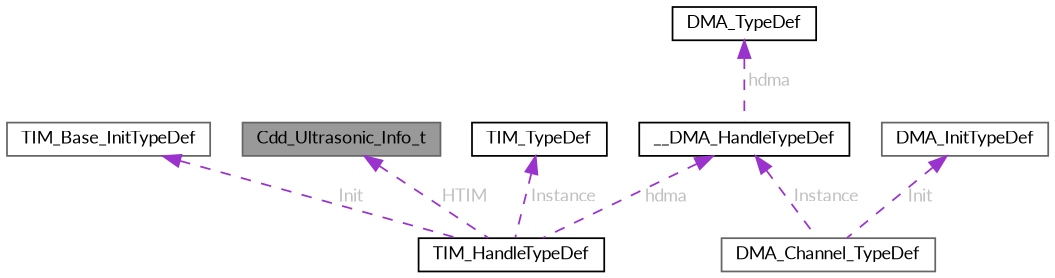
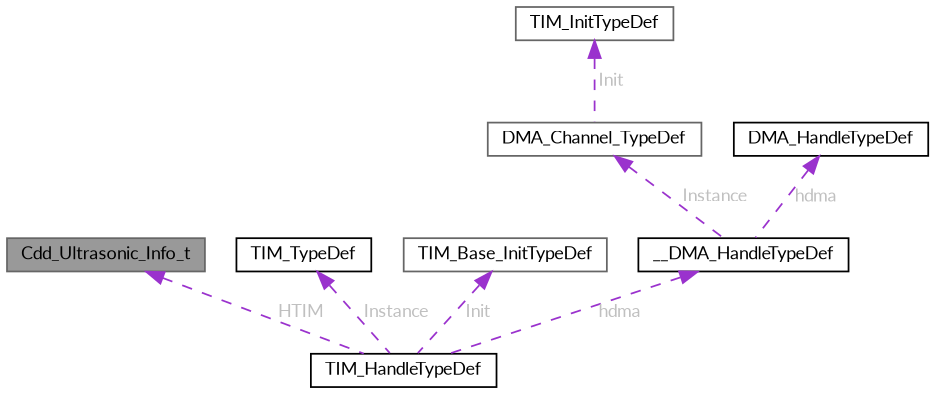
  digraph {
    fontname=Lato
    node [color=gray40 fillcolor=white fontname=Lato fontsize=10 shape=box style=filled]
    edge [color=darkorchid3 dir=back fontcolor=grey fontname=Lato fontsize=10 labelfontname=Helvetica labelfontsize=10 style=dashed]
    n1 [fillcolor=grey60 fontcolor=black height=0.2 label=Cdd_Ultrasonic_Info_t width=0.4]
    n2 [color=black height=0.2 label=TIM_HandleTypeDef width=0.4]
    n3 [color=black height=0.2 label=TIM_TypeDef width=0.4]
    n4 [height=0.2 label=TIM_Base_InitTypeDef width=0.4]
    n5 [color=black height=0.2 label=__DMA_HandleTypeDef width=0.4]
    n6 [height=0.2 label=DMA_Channel_TypeDef width=0.4]
-   n7 [height=0.2 label=DMA_InitTypeDef width=0.4]
-   n8 [color=black height=0.2 label=DMA_TypeDef width=0.4]
+   n7 [height=0.2 label=TIM_InitTypeDef width=0.4]
+   n8 [color=black height=0.2 label=DMA_HandleTypeDef width=0.4]
    n1 -> n2 [label=" HTIM"]
    n3 -> n2 [label=" Instance"]
    n4 -> n2 [label=" Init"]
    n5 -> n2 [label=" hdma"]
-   n5 -> n6 [label=" Instance"]
+   n6 -> n5 [label=" Instance"]
    n7 -> n6 [label=" Init"]
    n8 -> n5 [label=" hdma"]
  }
